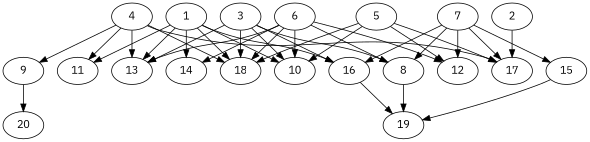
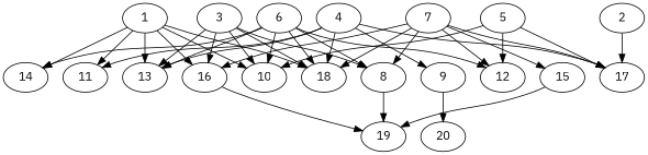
  digraph {
    fontname="IBM Plex Sans"
    node [alpha=0.04 fontname="IBM Plex Sans"]
    edge [fontname="IBM Plex Sans"]
    1 [expect_size=38820864]
    10 [alpha=0.09 expect_size=52241408]
    11 [alpha=0.20 expect_size=33780736]
    13 [alpha=0.07 expect_size=6429696]
    14 [alpha=0.06 expect_size=12402688]
    16 [alpha=0.02 expect_size=39437312]
    18 [alpha=0.12 expect_size=44145664]
    19 [alpha=0.08 expect_size=24551424]
    2 [expect_size=36795392]
    17 [alpha=0.14 expect_size=47418368]
    8 [alpha=0.12 expect_size=27962368]
    3 [alpha=0.03 expect_size=9930752]
    4 [alpha=0.08 expect_size=26109952]
    9 [alpha=0.11 expect_size=38264832]
    20 [alpha=0.13 expect_size=50502656]
    5 [alpha=0.03 expect_size=20171776]
    12 [expect_size=44182528]
    6 [alpha=0.03 expect_size=37913600]
    7 [alpha=0.19 expect_size=51510272]
    15 [alpha=0.10 expect_size=31441920]
    1 -> 10
    1 -> 11
    1 -> 13
    1 -> 14
    1 -> 16
    1 -> 18
    16 -> 19
    2 -> 17
    8 -> 19
    3 -> 10
    3 -> 13
    3 -> 16
    3 -> 18
    3 -> 8
    4 -> 11
    4 -> 13
    4 -> 18
    4 -> 17
    4 -> 9
    9 -> 20
    5 -> 10
    5 -> 17
    5 -> 12
    6 -> 10
    6 -> 13
    6 -> 14
    6 -> 18
    6 -> 8
    6 -> 12
    7 -> 16
-   5 -> 18
+   7 -> 18
    7 -> 17
    7 -> 8
    7 -> 12
    7 -> 15
    15 -> 19
  }
